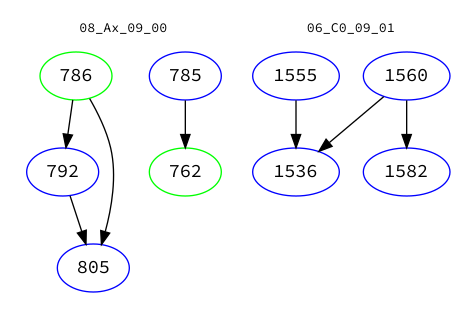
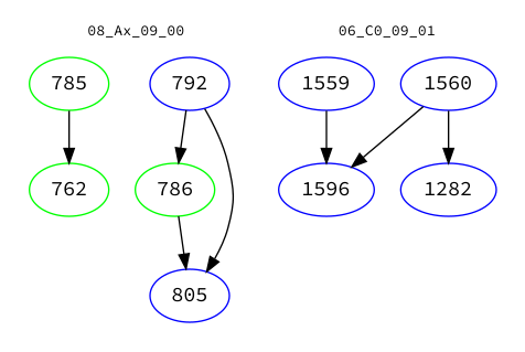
  digraph {
    fontname="Source Code Pro"
    node [color=blue fontname="Source Code Pro"]
    edge [color=black fontname="Source Code Pro"]
    n1 [label=792]
-   n2 [label=785]
+   n2 [color=green label=785]
    n3 [color=green label=786]
    n4 [color=green label=762]
    n5 [label=805]
    n6 [label=1560]
-   n7 [label=1555]
-   n8 [label=1582]
-   n9 [label=1536]
+   n7 [label=1559]
+   n8 [label=1282]
+   n9 [label=1596]
    subgraph cluster_1 {
      color=white
      fontsize=10
      label="08_Ax_09_00"
      n1
      n2
      n3
      n4
      n5
    }
    subgraph cluster_2 {
      color=white
      fontsize=10
      label="06_C0_09_01"
      n6
      n7
      n8
      n9
    }
-   n3 -> n1
+   n1 -> n3
    n1 -> n5
    n2 -> n4
    n3 -> n5
    n6 -> n8
    n6 -> n9
    n7 -> n9
  }
